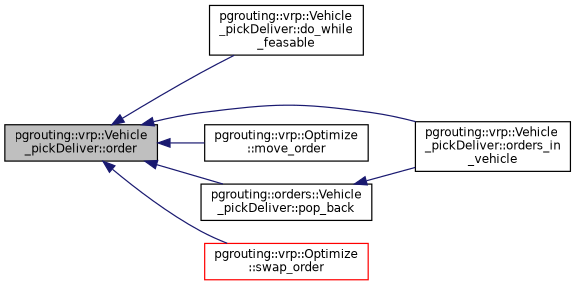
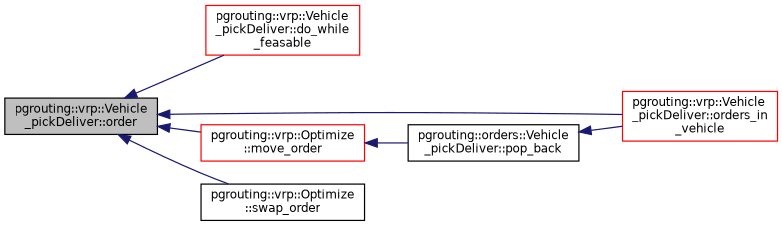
  digraph {
    rankdir=LR
    node [color=black fillcolor=white fontname=Helvetica fontsize=10 shape=record style=filled]
    edge [color=midnightblue dir=back fontname=Helvetica fontsize=10 labelfontname=Helvetica labelfontsize=10 style=solid]
    n1 [fillcolor=grey75 fontcolor=black height=0.2 label="pgrouting::vrp::Vehicle\l_pickDeliver::order" width=0.4]
-   n2 [height=0.2 label="pgrouting::vrp::Vehicle\l_pickDeliver::do_while\l_feasable" width=0.4]
-   n3 [height=0.2 label="pgrouting::vrp::Vehicle\l_pickDeliver::orders_in\l_vehicle" width=0.4]
-   n4 [height=0.2 label="pgrouting::vrp::Optimize\l::move_order" width=0.4]
+   n2 [color=red height=0.2 label="pgrouting::vrp::Vehicle\l_pickDeliver::do_while\l_feasable" width=0.4]
+   n3 [color=red height=0.2 label="pgrouting::vrp::Vehicle\l_pickDeliver::orders_in\l_vehicle" width=0.4]
+   n4 [color=red height=0.2 label="pgrouting::vrp::Optimize\l::move_order" width=0.4]
    n5 [height=0.2 label="pgrouting::orders::Vehicle\l_pickDeliver::pop_back" width=0.4]
-   n6 [color=red height=0.2 label="pgrouting::vrp::Optimize\l::swap_order" width=0.4]
+   n6 [height=0.2 label="pgrouting::vrp::Optimize\l::swap_order" width=0.4]
    n1 -> n2
    n1 -> n3
    n1 -> n4
-   n1 -> n5
+   n4 -> n5
    n1 -> n6
    n5 -> n3
  }
